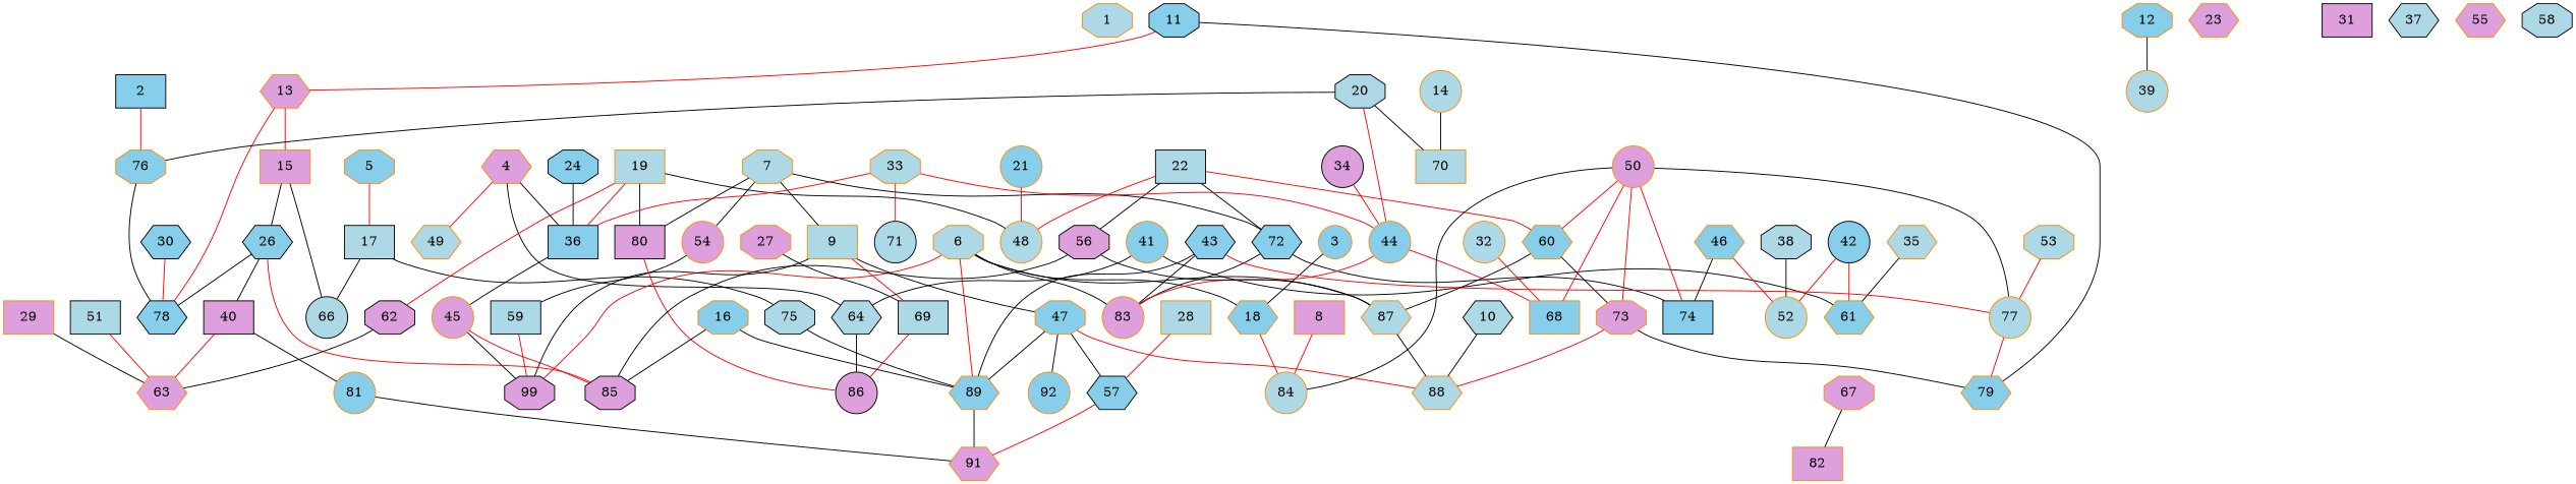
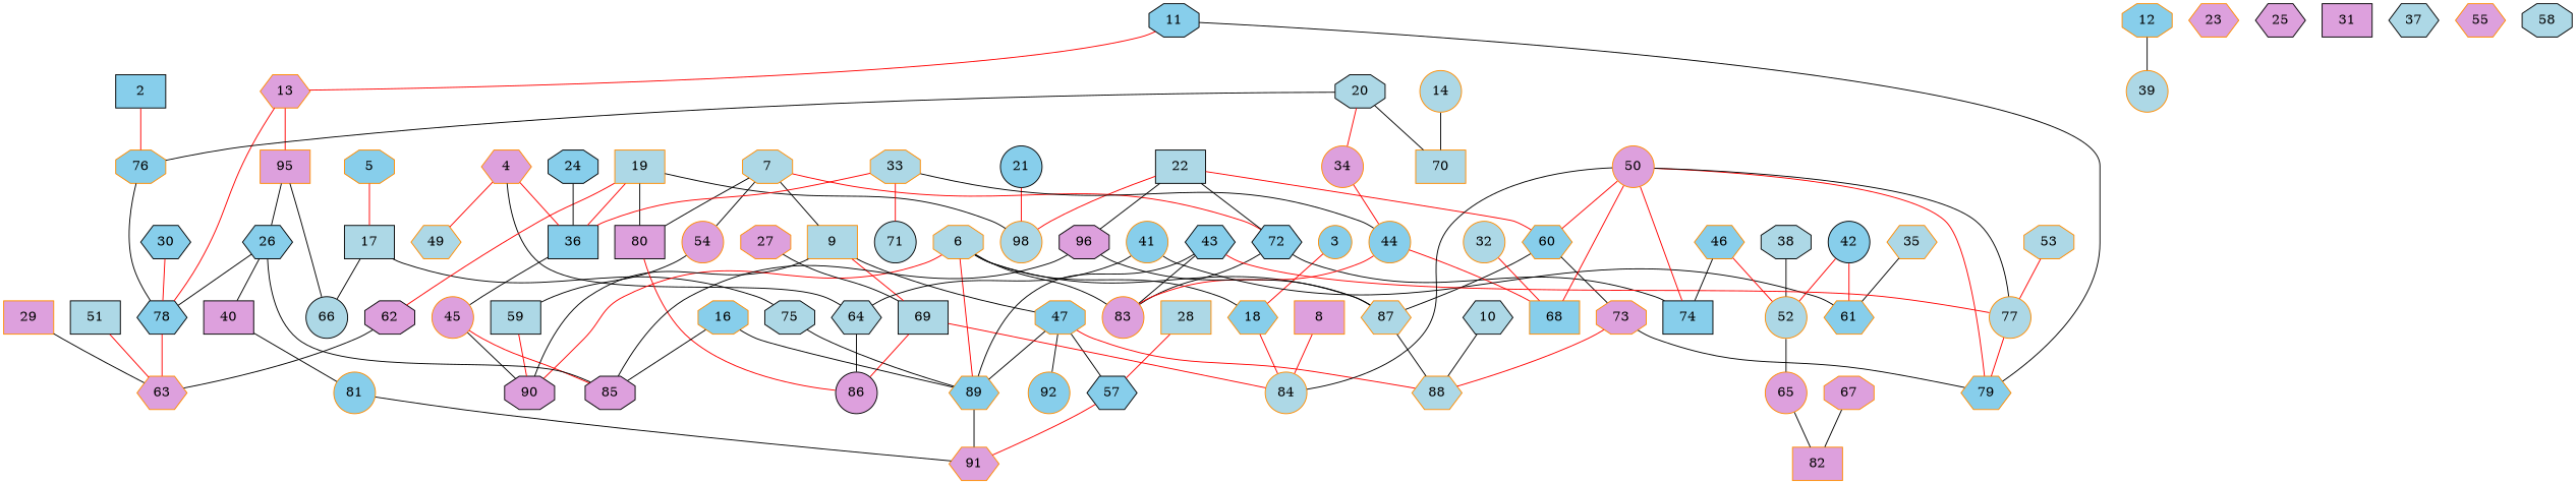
  graph {
    node [color=darkorange fillcolor=lightblue shape=hexagon style=filled]
    edge [color=black]
-   1 [shape=octagon]
    2 [color=black fillcolor=skyblue shape=box]
    76 [fillcolor=skyblue shape=octagon]
    78 [color=black fillcolor=skyblue]
    3 [fillcolor=skyblue shape=circle]
    18 [fillcolor=skyblue]
    84 [shape=circle]
    4 [fillcolor=plum]
    36 [color=black fillcolor=skyblue shape=box]
    49
    64 [color=black]
    45 [fillcolor=plum shape=circle]
    86 [color=black fillcolor=plum shape=circle]
    5 [fillcolor=skyblue shape=octagon]
    17 [color=black shape=box]
    66 [color=black shape=circle]
    75 [color=black shape=octagon]
    6 [shape=octagon]
    83 [fillcolor=plum shape=circle]
    87
    89 [fillcolor=skyblue]
-   90 [color=black fillcolor=plum shape=octagon label=99]
+   90 [color=black fillcolor=plum shape=octagon]
    88
    91 [fillcolor=plum]
    7 [shape=octagon]
    9 [shape=box]
    54 [fillcolor=plum shape=circle]
    72 [color=black fillcolor=skyblue]
    80 [color=black fillcolor=plum shape=box]
    47 [fillcolor=skyblue shape=octagon]
    69 [color=black shape=box]
    59 [color=black shape=box]
    74 [color=black fillcolor=skyblue shape=box]
    8 [fillcolor=plum shape=box]
    57 [color=black fillcolor=skyblue]
    92 [fillcolor=skyblue shape=circle]
    10 [color=black]
    11 [color=black fillcolor=skyblue shape=octagon]
    13 [fillcolor=plum]
    79 [fillcolor=skyblue]
-   15 [fillcolor=plum shape=box]
+   15 [fillcolor=plum shape=box label=95]
    12 [fillcolor=skyblue shape=octagon]
    39 [shape=circle]
    26 [color=black fillcolor=skyblue]
    14 [shape=circle]
    70 [shape=box]
    85 [color=black fillcolor=plum shape=octagon]
    40 [color=black fillcolor=plum shape=box]
    16 [fillcolor=skyblue shape=octagon]
    19 [shape=box]
-   48 [shape=circle]
+   48 [shape=circle label=98]
    62 [color=black fillcolor=plum shape=octagon]
    63 [fillcolor=plum]
    20 [color=black shape=octagon]
    44 [fillcolor=skyblue shape=circle]
    68 [fillcolor=skyblue shape=box]
-   21 [fillcolor=skyblue shape=circle]
+   21 [color=black fillcolor=skyblue shape=circle]
    22 [color=black shape=box]
-   56 [color=black fillcolor=plum shape=octagon]
+   56 [color=black fillcolor=plum shape=octagon label=96]
    60 [fillcolor=skyblue]
    73 [fillcolor=plum shape=octagon]
    23 [fillcolor=plum]
    24 [color=black fillcolor=skyblue shape=octagon]
+   25 [color=black fillcolor=plum]
    81 [fillcolor=skyblue shape=circle]
    27 [fillcolor=plum shape=octagon]
    28 [shape=box]
    29 [fillcolor=plum shape=box]
    30 [color=black fillcolor=skyblue]
    31 [color=black fillcolor=plum shape=box]
    32 [shape=circle]
    33 [shape=octagon]
    71 [color=black shape=circle]
-   34 [color=black fillcolor=plum shape=circle]
+   34 [fillcolor=plum shape=circle]
    61 [fillcolor=skyblue]
    35
    37 [color=black]
    38 [color=black shape=octagon]
    52 [shape=circle]
+   65 [fillcolor=plum shape=circle]
    41 [fillcolor=skyblue shape=circle]
    42 [color=black fillcolor=skyblue shape=circle]
    43 [color=black fillcolor=skyblue]
    77 [shape=circle]
    46 [fillcolor=skyblue]
    50 [fillcolor=plum shape=circle]
    51 [color=black shape=box]
    82 [fillcolor=plum shape=box]
    53 [shape=octagon]
    55 [fillcolor=plum]
    58 [color=black shape=octagon]
    67 [fillcolor=plum shape=octagon]
    2 -- 76 [color=red]
    76 -- 78
-   3 -- 18
+   3 -- 18 [color=red]
    18 -- 84 [color=red]
-   4 -- 36
+   4 -- 36 [color=red]
    4 -- 49 [color=red]
    4 -- 64
    36 -- 45
    64 -- 86
    45 -- 90
    45 -- 85 [color=red]
    5 -- 17 [color=red]
    17 -- 66
    17 -- 75
    75 -- 89
    6 -- 18
    6 -- 83
    6 -- 87
    6 -- 89 [color=red]
    6 -- 90 [color=red]
    87 -- 88
    89 -- 91
    7 -- 9
    7 -- 54
-   7 -- 72
+   7 -- 72 [color=red]
    7 -- 80
    9 -- 90
    9 -- 47
    9 -- 69 [color=red]
    54 -- 59
    72 -- 83
    72 -- 74
    80 -- 86 [color=red]
    47 -- 89
    47 -- 88 [color=red]
    47 -- 57
    47 -- 92
+   69 -- 84 [color=red]
    69 -- 86 [color=red]
    59 -- 90 [color=red]
    8 -- 84 [color=red]
    57 -- 91 [color=red]
    10 -- 88
    11 -- 13 [color=red]
    11 -- 79
    13 -- 78 [color=red]
    13 -- 15 [color=red]
    15 -- 66
    15 -- 26
    12 -- 39
    26 -- 78
-   26 -- 85 [color=red]
+   26 -- 85
    26 -- 40
    14 -- 70
-   40 -- 63 [color=red]
+   78 -- 63 [color=red]
    40 -- 81
    16 -- 89
    16 -- 85
    19 -- 36 [color=red]
    19 -- 80
    19 -- 48
    19 -- 62 [color=red]
    62 -- 63
    20 -- 76
    20 -- 70
-   20 -- 44 [color=red]
+   20 -- 34 [color=red]
    44 -- 83 [color=red]
    44 -- 68 [color=red]
    21 -- 48 [color=red]
    22 -- 72
    22 -- 48 [color=red]
    22 -- 56
    22 -- 60 [color=red]
    56 -- 87
    56 -- 85
    60 -- 87
    60 -- 73
    73 -- 88 [color=red]
    73 -- 79
    24 -- 36
    81 -- 91
    27 -- 69
    28 -- 57 [color=red]
    29 -- 63
    30 -- 78 [color=red]
    32 -- 68 [color=red]
    33 -- 36 [color=red]
-   33 -- 44 [color=red]
+   33 -- 44
    33 -- 71 [color=red]
    34 -- 44 [color=red]
    35 -- 61
    38 -- 52
+   52 -- 65
+   65 -- 82
    41 -- 64
    41 -- 61
    42 -- 61 [color=red]
    42 -- 52 [color=red]
    43 -- 83
    43 -- 89
    43 -- 77 [color=red]
    77 -- 79 [color=red]
    46 -- 74
    46 -- 52 [color=red]
    50 -- 84
    50 -- 74 [color=red]
    50 -- 68 [color=red]
    50 -- 60 [color=red]
-   50 -- 73 [color=red]
+   50 -- 79 [color=red]
    50 -- 77
    51 -- 63 [color=red]
    53 -- 77 [color=red]
    67 -- 82
  }
